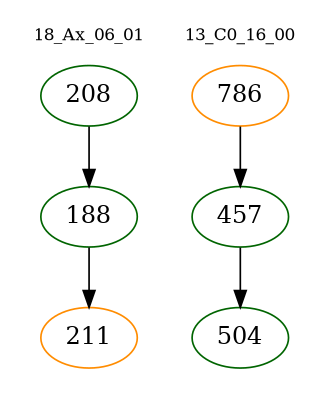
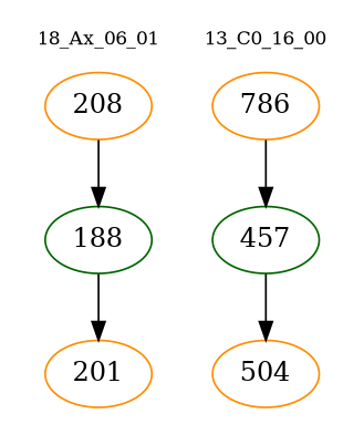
  digraph {
    node [color=darkgreen]
    edge [color=black]
-   n1 [label=208]
+   n1 [color=darkorange label=208]
    n2 [label=188]
-   n3 [color=darkorange label=211]
+   n3 [color=darkorange label=201]
    n4 [color=darkorange label=786]
    n5 [label=457]
-   n6 [label=504]
+   n6 [color=darkorange label=504]
    subgraph cluster_1 {
      color=white
      fontsize=10
      label="18_Ax_06_01"
      n1
      n2
      n3
    }
    subgraph cluster_2 {
      color=white
      fontsize=10
      label="13_C0_16_00"
      n4
      n5
      n6
    }
    n1 -> n2
    n2 -> n3
    n4 -> n5
    n5 -> n6
  }
